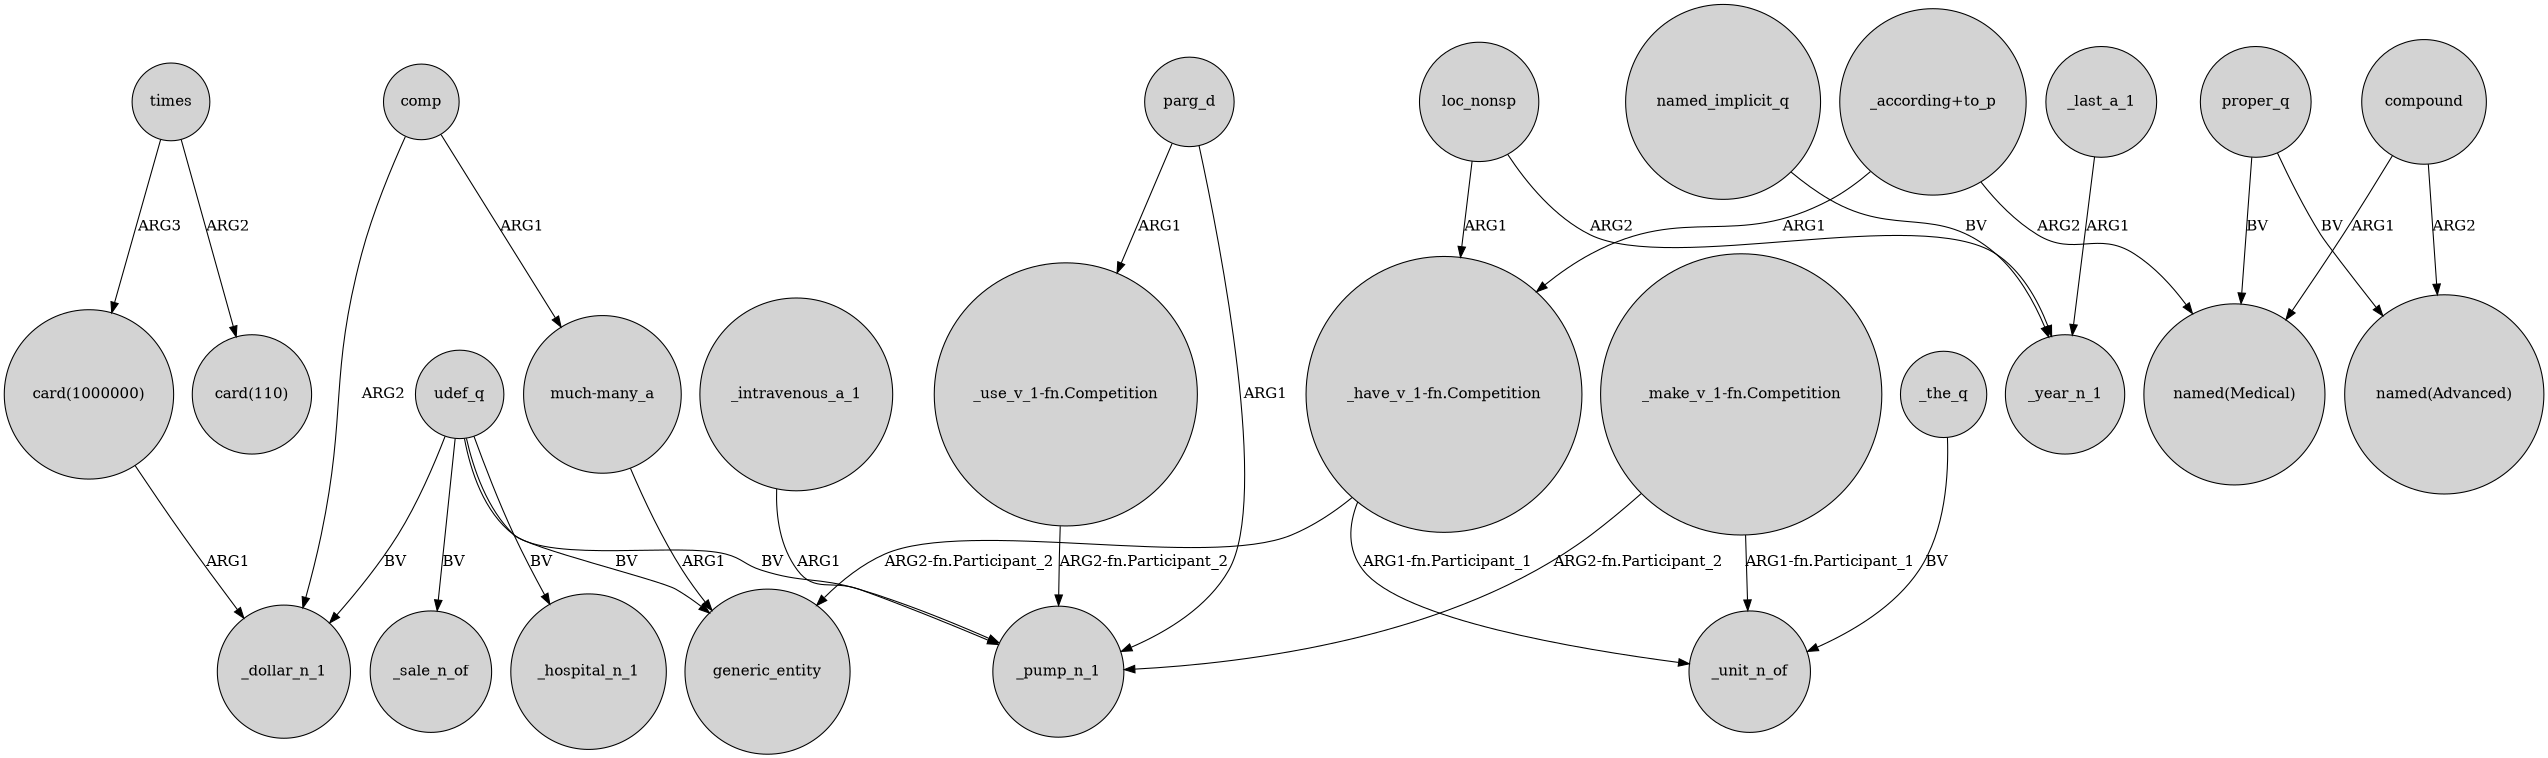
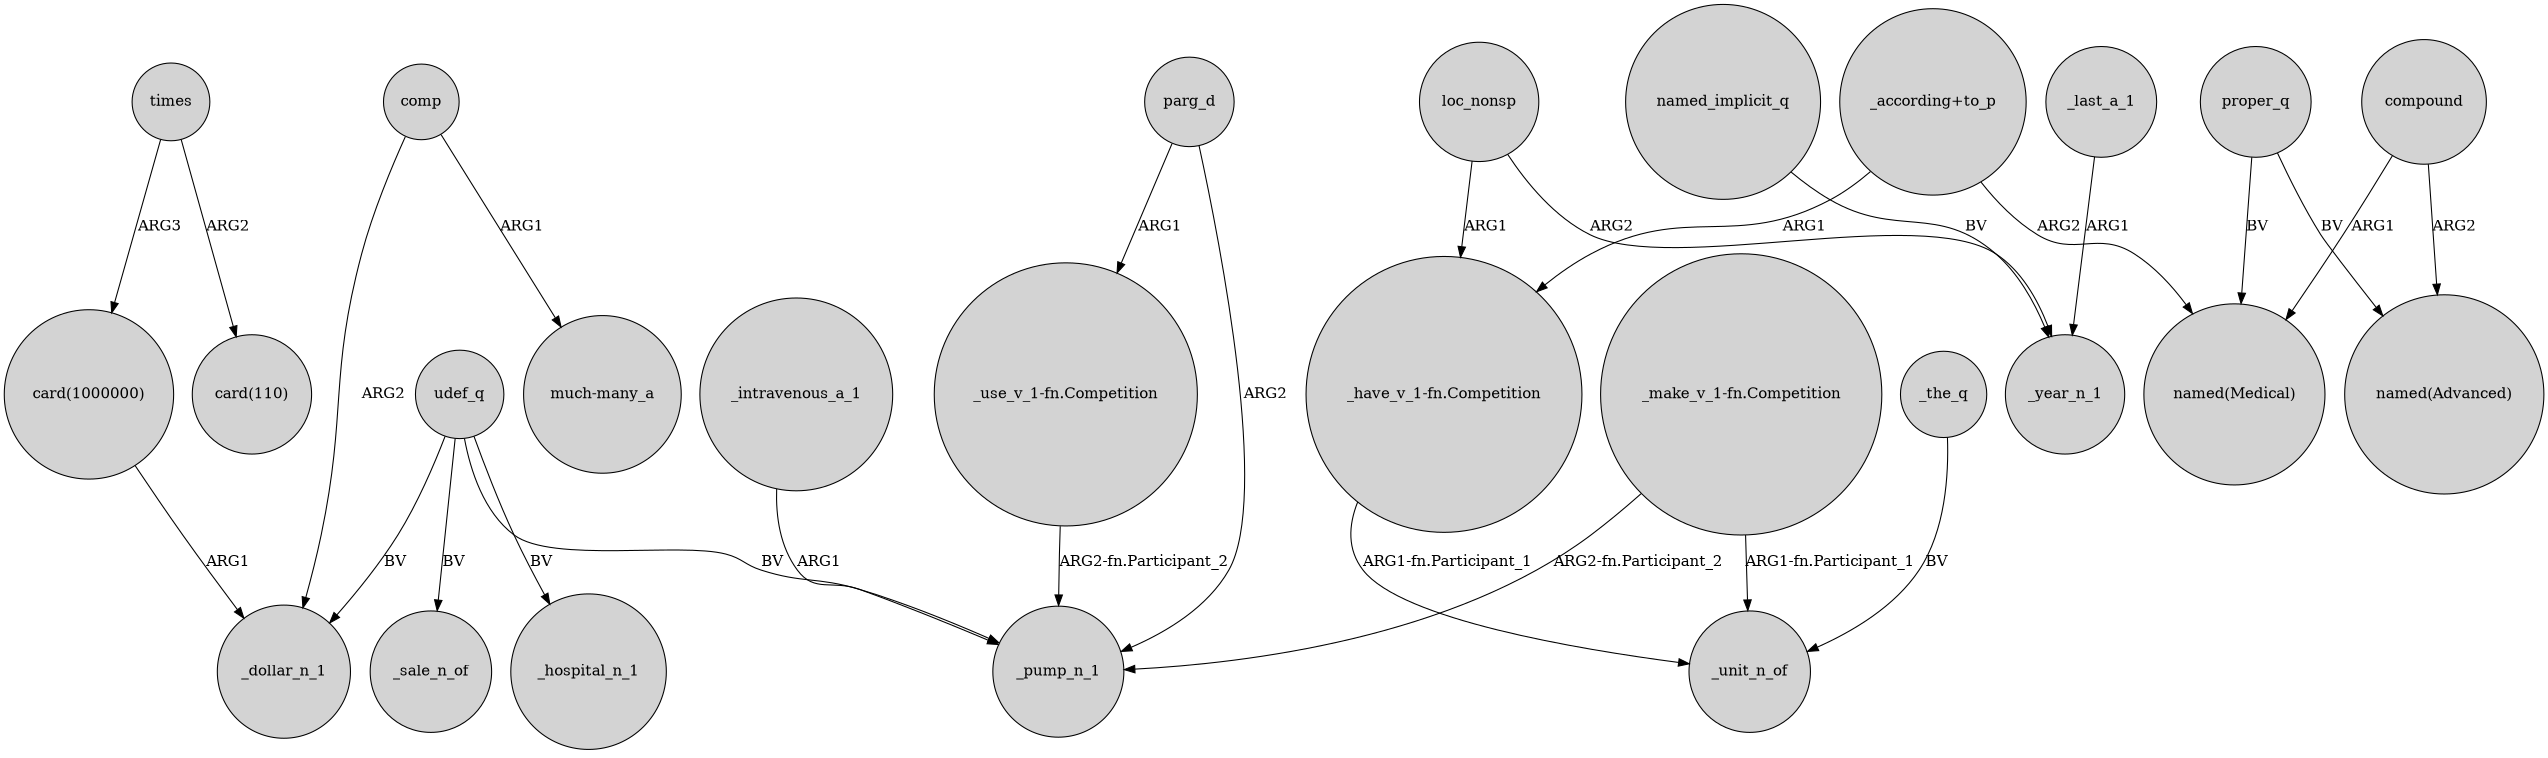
  digraph {
    node [shape=circle style=filled]
    comp
    _dollar_n_1
    "much-many_a"
-   generic_entity
    n5 [label=named_implicit_q]
    _year_n_1
    "_use_v_1-fn.Competition"
    _pump_n_1
    udef_q
    _hospital_n_1
    _sale_n_of
    times
    "card(1000000)"
    "card(110)"
    "_have_v_1-fn.Competition"
    _unit_n_of
    proper_q
    "named(Medical)"
    "named(Advanced)"
    parg_d
    loc_nonsp
    compound
    _last_a_1
    _intravenous_a_1
    "_make_v_1-fn.Competition"
    _the_q
    "_according+to_p"
    comp -> _dollar_n_1 [label=ARG2]
    comp -> "much-many_a" [label=ARG1]
-   "much-many_a" -> generic_entity [label=ARG1]
    n5 -> _year_n_1 [label=BV]
    "_use_v_1-fn.Competition" -> _pump_n_1 [label="ARG2-fn.Participant_2"]
    udef_q -> _dollar_n_1 [label=BV]
-   udef_q -> generic_entity [label=BV]
    udef_q -> _pump_n_1 [label=BV]
    udef_q -> _hospital_n_1 [label=BV]
    udef_q -> _sale_n_of [label=BV]
    times -> "card(1000000)" [label=ARG3]
    times -> "card(110)" [label=ARG2]
    "card(1000000)" -> _dollar_n_1 [label=ARG1]
-   "_have_v_1-fn.Competition" -> generic_entity [label="ARG2-fn.Participant_2"]
    "_have_v_1-fn.Competition" -> _unit_n_of [label="ARG1-fn.Participant_1"]
    proper_q -> "named(Medical)" [label=BV]
    proper_q -> "named(Advanced)" [label=BV]
    parg_d -> "_use_v_1-fn.Competition" [label=ARG1]
-   parg_d -> _pump_n_1 [label=ARG1]
+   parg_d -> _pump_n_1 [label=ARG2]
    loc_nonsp -> _year_n_1 [label=ARG2]
    loc_nonsp -> "_have_v_1-fn.Competition" [label=ARG1]
    compound -> "named(Medical)" [label=ARG1]
    compound -> "named(Advanced)" [label=ARG2]
    _last_a_1 -> _year_n_1 [label=ARG1]
    _intravenous_a_1 -> _pump_n_1 [label=ARG1]
    "_make_v_1-fn.Competition" -> _pump_n_1 [label="ARG2-fn.Participant_2"]
    "_make_v_1-fn.Competition" -> _unit_n_of [label="ARG1-fn.Participant_1"]
    _the_q -> _unit_n_of [label=BV]
    "_according+to_p" -> "_have_v_1-fn.Competition" [label=ARG1]
    "_according+to_p" -> "named(Medical)" [label=ARG2]
  }
